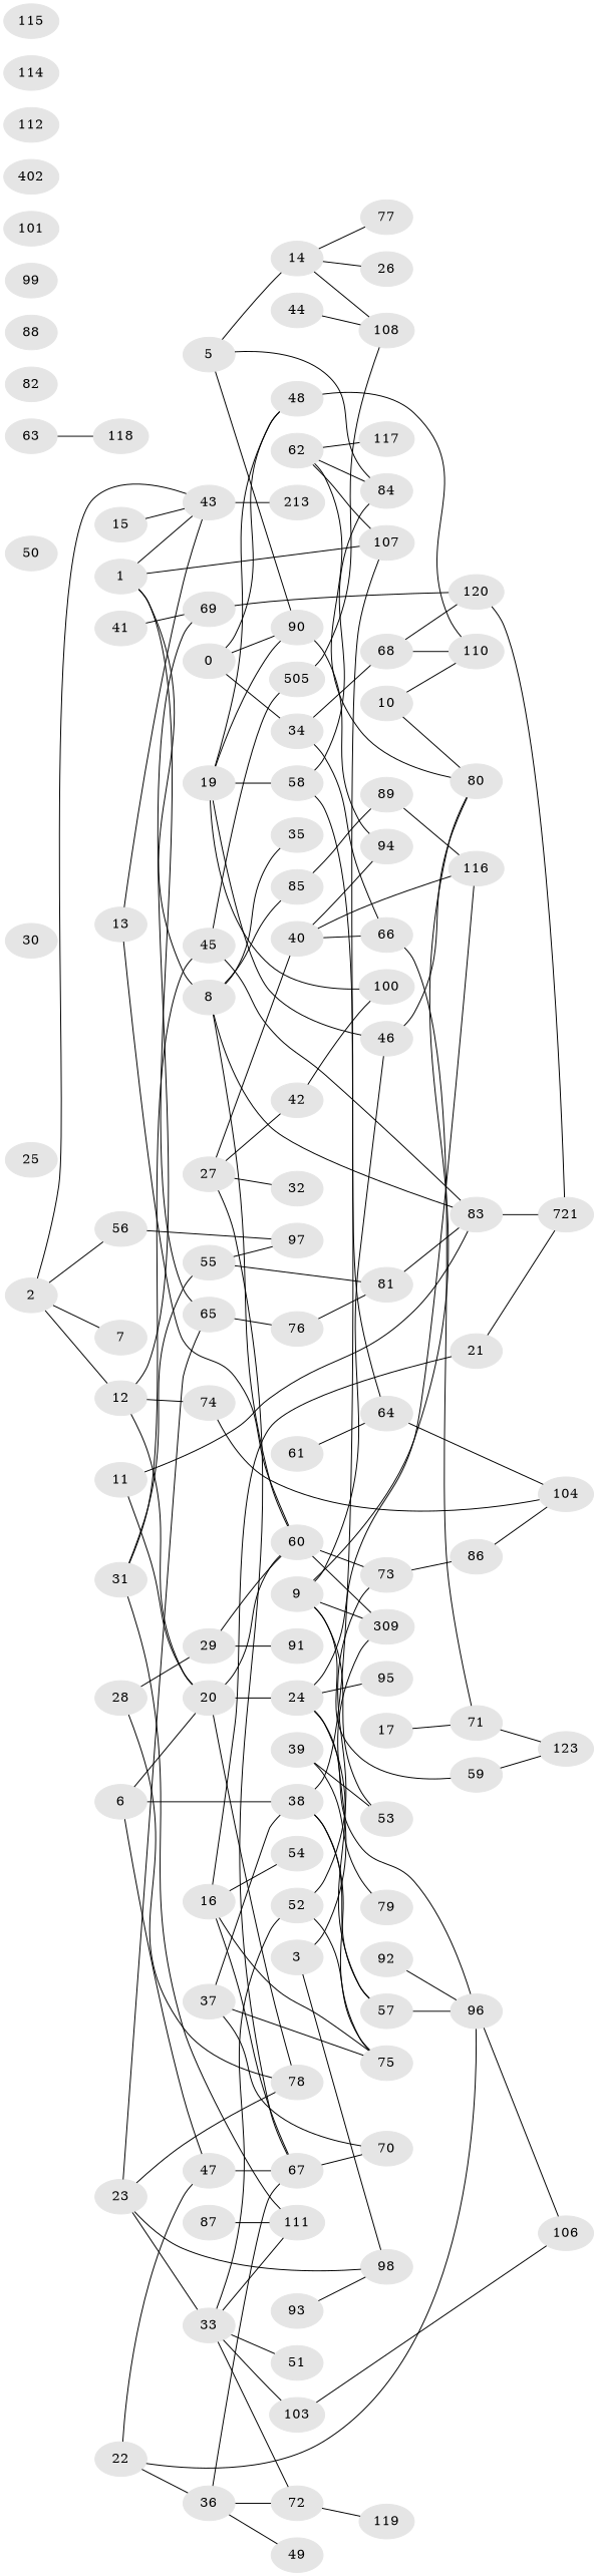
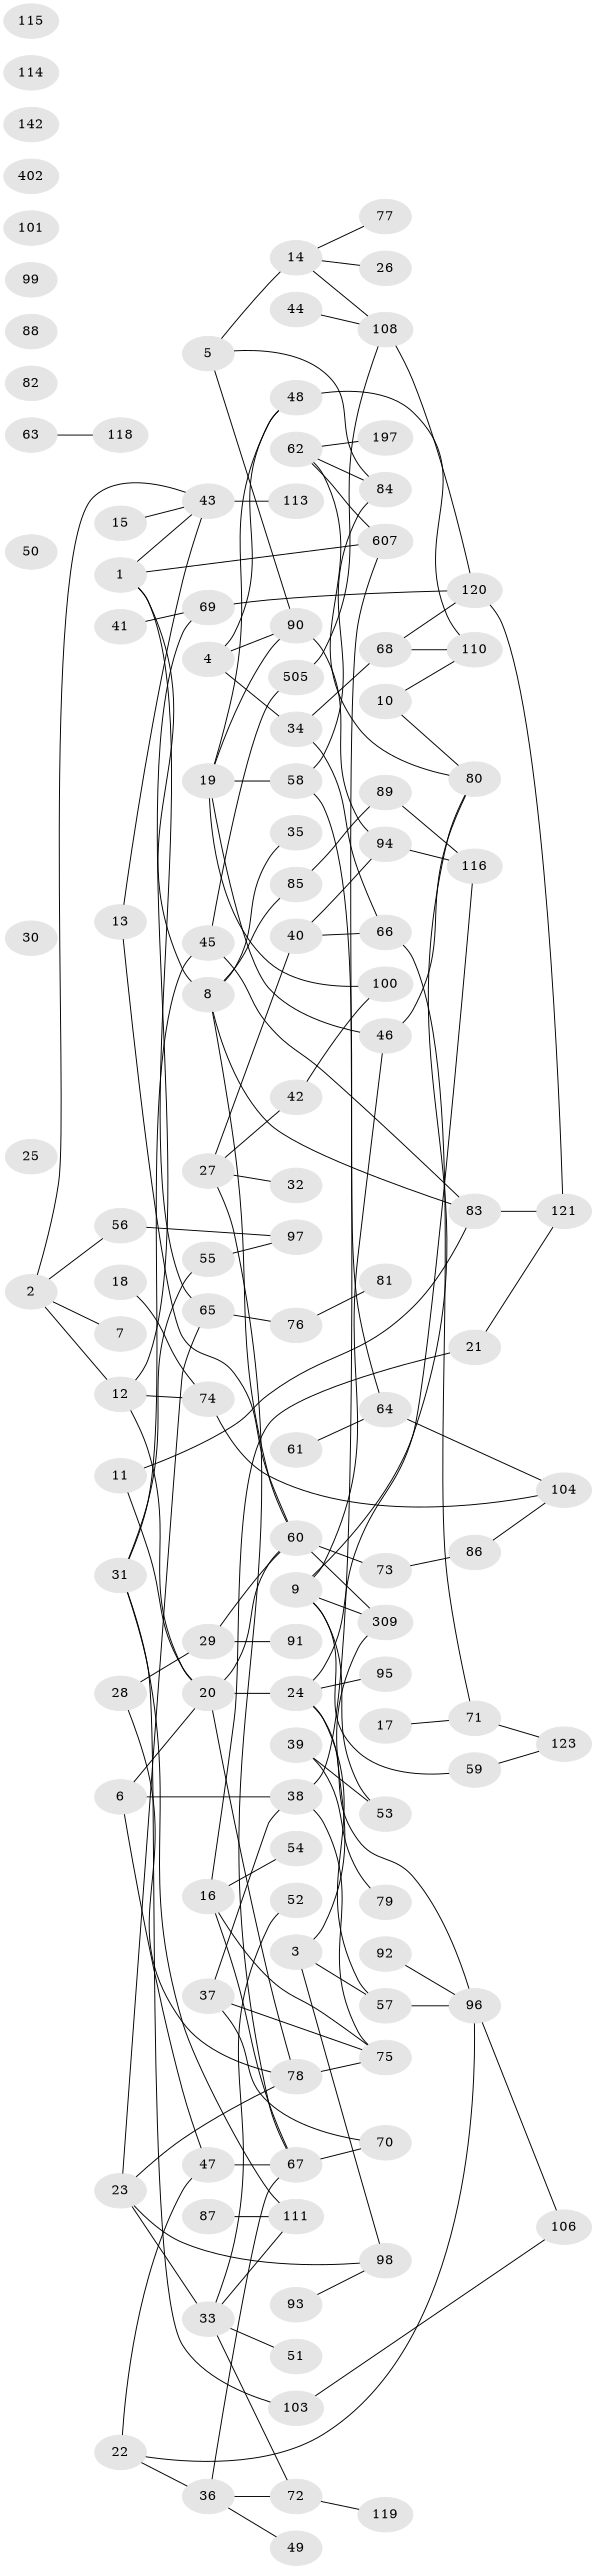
  graph {
    rankdir=LR
    node [color=gray90 style=filled]
    1
    8
    43
    65
-   107
+   107 [label=607]
    35
    60
    83
    85
-   113 [label=213]
+   113
    76
    2
    7
    12
    56
    20
    69
    74
    97
    3
    57
    98
    n23 [label=309]
    96
-   4 [label=0]
+   4
    34
    48
    90
    66
    68
    110
    94
    5
    14
    84
    26
    77
    108
    6
    38
    47
    24
    78
    75
    67
    73
-   121 [label=721]
+   121
    89
    9
    46
    53
    59
    80
    123
    10
    11
    120
    104
    13
    15
    16
    21
    54
    70
    17
    71
+   18
    19
    58
    100
    64
    95
    116
    22
    36
    72
    49
    106
    23
    33
    111
    51
    52
    25
    27
    32
    40
    42
    28
    29
    91
    30
    31
    45
    55
    103
    n97 [label=505]
    81
    119
    37
    39
    79
    41
    44
    50
    86
    61
    62
-   117
+   117 [label=197]
    63
    118
    82
    87
    88
    92
    93
    99
    101
    n119 [label=402]
-   112
+   112 [label=142]
    114
    115
    1 -- 8
    1 -- 43
    1 -- 65
    1 -- 107
    8 -- 35
    8 -- 60
    8 -- 83
    8 -- 85
    43 -- 113
    65 -- 76
    60 -- n23
    60 -- 73
    83 -- 121
    85 -- 89
    76 -- 81
    2 -- 43
    2 -- 7
    2 -- 12
    2 -- 56
    12 -- 20
    12 -- 69
    12 -- 74
    56 -- 97
    20 -- 60
    20 -- 24
    20 -- 78
    69 -- 120
    74 -- 104
-   38 -- 57
+   3 -- 57
    3 -- 98
    3 -- n23
    57 -- 96
    96 -- 106
    4 -- 34
    4 -- 48
    4 -- 90
    34 -- 66
    34 -- 68
    48 -- 110
    90 -- 94
    66 -- 71
    68 -- 110
    68 -- 120
-   40 -- 116
+   94 -- 116
    5 -- 90
    5 -- 14
    5 -- 84
    14 -- 26
    14 -- 77
    14 -- 108
+   108 -- 120
    6 -- 20
    6 -- 38
    6 -- 47
    38 -- 107
    38 -- 75
    47 -- 67
    24 -- 57
    24 -- 96
    24 -- 95
    24 -- 116
    67 -- 70
    73 -- 86
    89 -- 116
    9 -- n23
    9 -- 46
    9 -- 53
    9 -- 59
    9 -- 80
    46 -- 80
    59 -- 123
    10 -- 110
    10 -- 80
    11 -- 83
    11 -- 20
    120 -- 121
    13 -- 43
    13 -- 60
    15 -- 43
    16 -- 75
    16 -- 67
    16 -- 21
    16 -- 54
    21 -- 121
    17 -- 71
    71 -- 123
+   18 -- 74
    19 -- 48
    19 -- 90
    19 -- 46
    19 -- 58
    19 -- 100
    58 -- 84
    58 -- 64
    64 -- 104
    22 -- 96
    22 -- 47
    22 -- 36
    36 -- 67
    36 -- 72
    36 -- 49
    72 -- 119
    23 -- 65
    23 -- 98
    23 -- 78
    23 -- 33
    33 -- 72
    33 -- 111
    33 -- 51
    33 -- 52
-   52 -- 75
-   52 -- 73
+   78 -- 75
    27 -- 67
    27 -- 32
    27 -- 40
    27 -- 42
    40 -- 66
    40 -- 94
    42 -- 100
    28 -- 78
    28 -- 29
    29 -- 60
    29 -- 91
    31 -- 111
    31 -- 45
    31 -- 55
-   33 -- 103
+   31 -- 103
    45 -- 83
    45 -- n97
    55 -- 97
-   55 -- 81
    103 -- 106
    n97 -- 108
-   81 -- 83
    37 -- 38
    37 -- 75
    37 -- 70
    39 -- 53
    39 -- 79
    41 -- 69
    44 -- 108
    86 -- 104
    61 -- 64
    62 -- 107
    62 -- 84
    62 -- 80
    62 -- 117
    63 -- 118
    87 -- 111
    92 -- 96
    93 -- 98
  }
